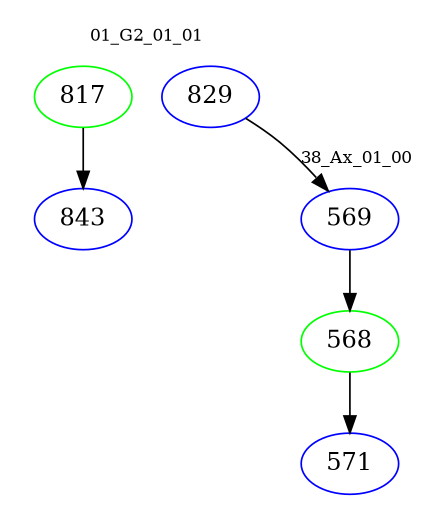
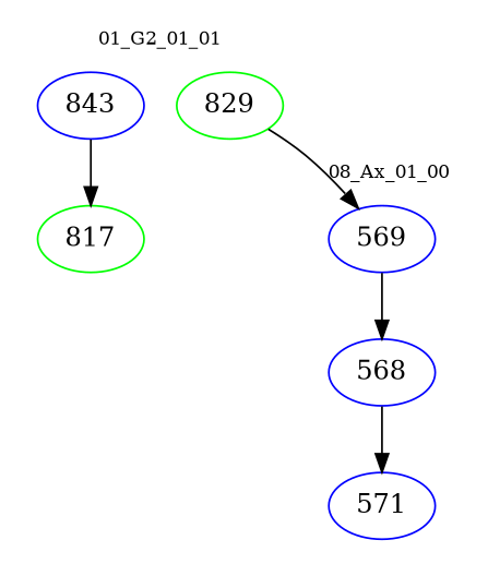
  digraph {
    node [color=blue]
    edge [color=black]
    n1 [label=569]
-   n2 [color=green label=568]
+   n2 [label=568]
    n3 [label=571]
-   n4 [label=829]
+   n4 [color=green label=829]
    n5 [color=green label=817]
    n6 [label=843]
    subgraph cluster_1 {
      color=white
      fontsize=10
-     label="38_Ax_01_00"
+     label="08_Ax_01_00"
      n1
      n2
      n3
    }
    subgraph cluster_2 {
      color=white
      fontsize=10
      label="01_G2_01_01"
      n4
      n5
      n6
    }
    n1 -> n2
    n2 -> n3
    n4 -> n1
-   n5 -> n6
+   n6 -> n5
  }
